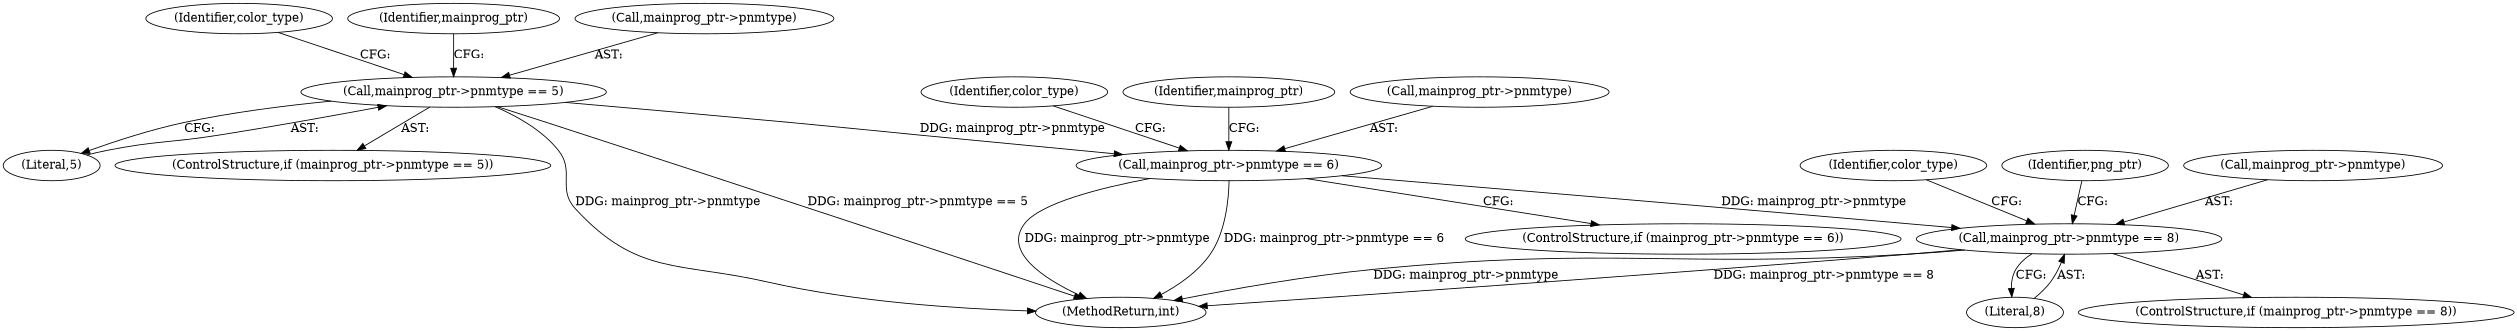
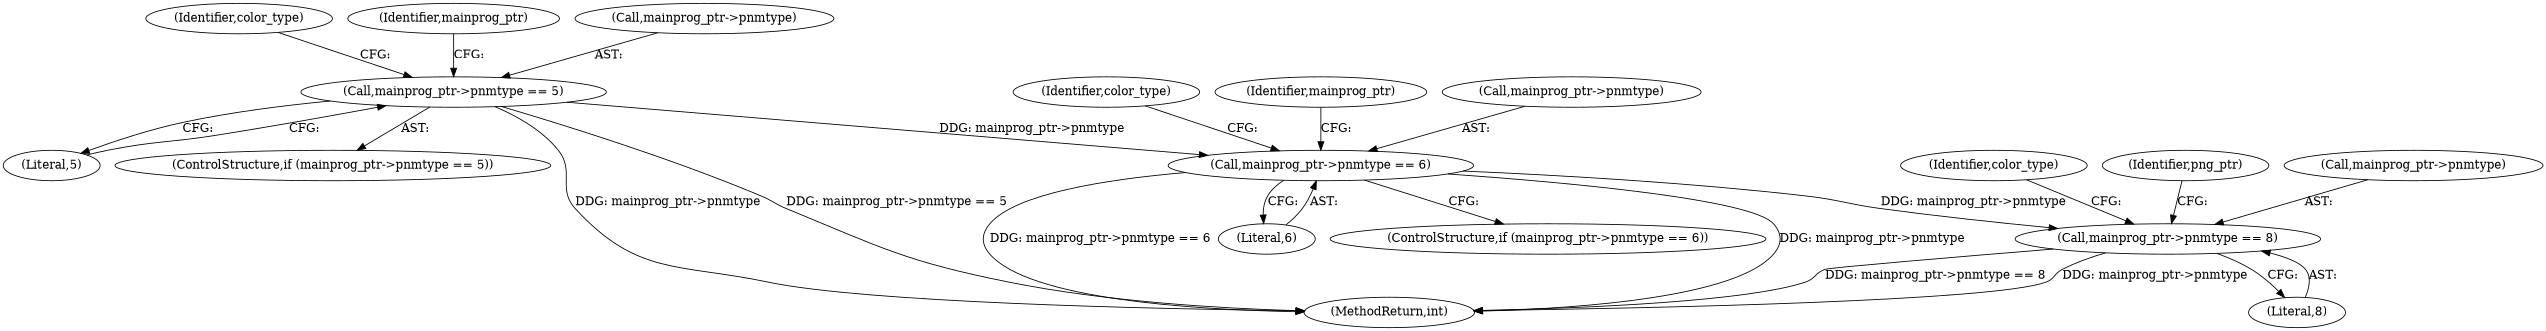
  digraph {
    n1 [label="(Call,mainprog_ptr->pnmtype == 6)"]
    n2 [label="(Call,mainprog_ptr->pnmtype == 8)"]
+   n3 [label="(Literal,6)"]
    n4 [label="(ControlStructure,if (mainprog_ptr->pnmtype == 6))"]
    n5 [label="(MethodReturn,int)"]
    n6 [label="(Literal,8)"]
-   n7 [label="(ControlStructure,if (mainprog_ptr->pnmtype == 8))"]
    n8 [label="(Call,mainprog_ptr->pnmtype == 5)"]
    n9 [label="(Literal,5)"]
    n10 [label="(ControlStructure,if (mainprog_ptr->pnmtype == 5))"]
    n11 [label="(Identifier,color_type)"]
    n12 [label="(Identifier,color_type)"]
    n13 [label="(Identifier,png_ptr)"]
    n14 [label="(Identifier,color_type)"]
    n15 [label="(Call,mainprog_ptr->pnmtype)"]
    n16 [label="(Identifier,mainprog_ptr)"]
    n17 [label="(Call,mainprog_ptr->pnmtype)"]
    n18 [label="(Identifier,mainprog_ptr)"]
    n19 [label="(Call,mainprog_ptr->pnmtype)"]
    n1 -> n2 [label="DDG: mainprog_ptr->pnmtype"]
+   n1 -> n3 [label="CFG: "]
    n1 -> n4 [label="CFG: "]
    n1 -> n5 [label="DDG: mainprog_ptr->pnmtype"]
    n1 -> n5 [label="DDG: mainprog_ptr->pnmtype == 6"]
    n2 -> n5 [label="DDG: mainprog_ptr->pnmtype == 8"]
    n2 -> n5 [label="DDG: mainprog_ptr->pnmtype"]
    n2 -> n6 [label="CFG: "]
-   n2 -> n7 [label="AST: "]
+   n3 -> n1 [label="AST: "]
    n6 -> n2 [label="AST: "]
    n8 -> n1 [label="DDG: mainprog_ptr->pnmtype"]
    n8 -> n5 [label="DDG: mainprog_ptr->pnmtype"]
    n8 -> n5 [label="DDG: mainprog_ptr->pnmtype == 5"]
    n8 -> n9 [label="CFG: "]
    n8 -> n10 [label="AST: "]
-   n9 -> n8 [label="AST: "]
+   n9 -> n8 [label="CFG: "]
    n11 -> n2 [label="CFG: "]
    n12 -> n1 [label="CFG: "]
    n13 -> n2 [label="CFG: "]
    n14 -> n8 [label="CFG: "]
    n15 -> n2 [label="AST: "]
    n16 -> n8 [label="CFG: "]
    n17 -> n8 [label="AST: "]
    n18 -> n1 [label="CFG: "]
    n19 -> n1 [label="AST: "]
  }
